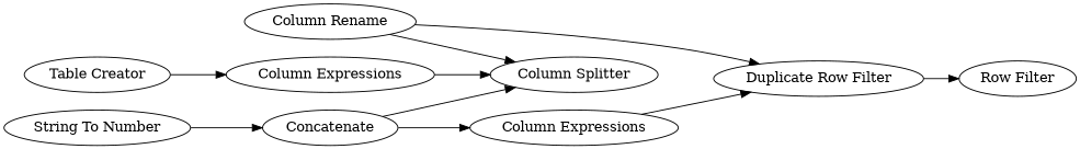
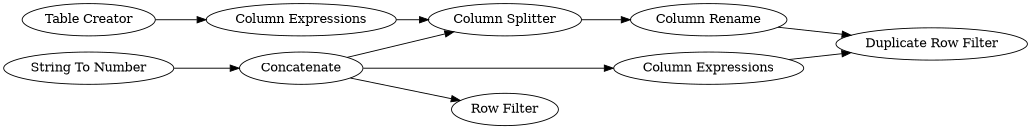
  digraph {
    rankdir=LR
    n1 [label="Table Creator"]
    n2 [label="Column Expressions"]
    n3 [label="Column Splitter"]
    n4 [label="Column Rename"]
    n5 [label=Concatenate]
    n6 [label="Column Expressions"]
    n7 [label="Duplicate Row Filter"]
    n8 [label="String To Number"]
    n9 [label="Row Filter"]
    n1 -> n2
    n2 -> n3
-   n4 -> n3
+   n3 -> n4
    n4 -> n7
    n5 -> n3
    n5 -> n6
    n6 -> n7
-   n7 -> n9
+   n5 -> n9
    n8 -> n5
  }
